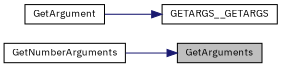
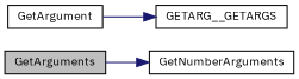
  digraph {
    fontname="IBM Plex Sans"
    rankdir=LR
    node [color=black fillcolor=white fontname="IBM Plex Sans" fontsize=10 shape=record style=filled]
    edge [color=midnightblue fontname="IBM Plex Sans" fontsize=10 labelfontname=Helvetica labelfontsize=10 style=solid]
    n1 [fillcolor=grey75 fontcolor=black height=0.2 label=GetArguments width=0.4]
    n2 [height=0.2 label=GetNumberArguments width=0.4]
    n3 [height=0.2 label=GetArgument width=0.4]
-   n4 [height=0.2 label=GETARGS__GETARGS width=0.4]
-   n2 -> n1
+   n4 [height=0.2 label=GETARG__GETARGS width=0.4]
+   n1 -> n2
    n3 -> n4
  }
